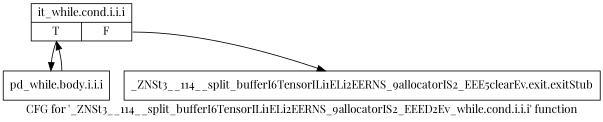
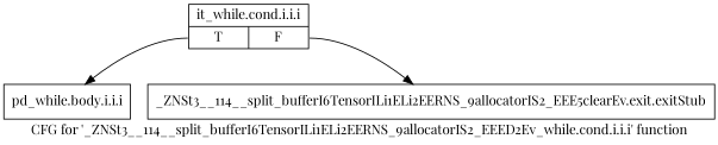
  digraph {
    fontname="Playfair Display"
    label="CFG for '_ZNSt3__114__split_bufferI6TensorILi1ELi2EERNS_9allocatorIS2_EEED2Ev_while.cond.i.i.i' function"
    node [fontname="Playfair Display" shape=record]
    edge [fontname="Playfair Display"]
    n1 [label="{it_while.cond.i.i.i|{<s0>T|<s1>F}}"]
    n2 [label="{_ZNSt3__114__split_bufferI6TensorILi1ELi2EERNS_9allocatorIS2_EEE5clearEv.exit.exitStub}"]
    n3 [label="{pd_while.body.i.i.i}"]
    n1 -> n2 [tailport=s1]
    n1 -> n3 [tailport=s0]
-   n3 -> n1
  }
